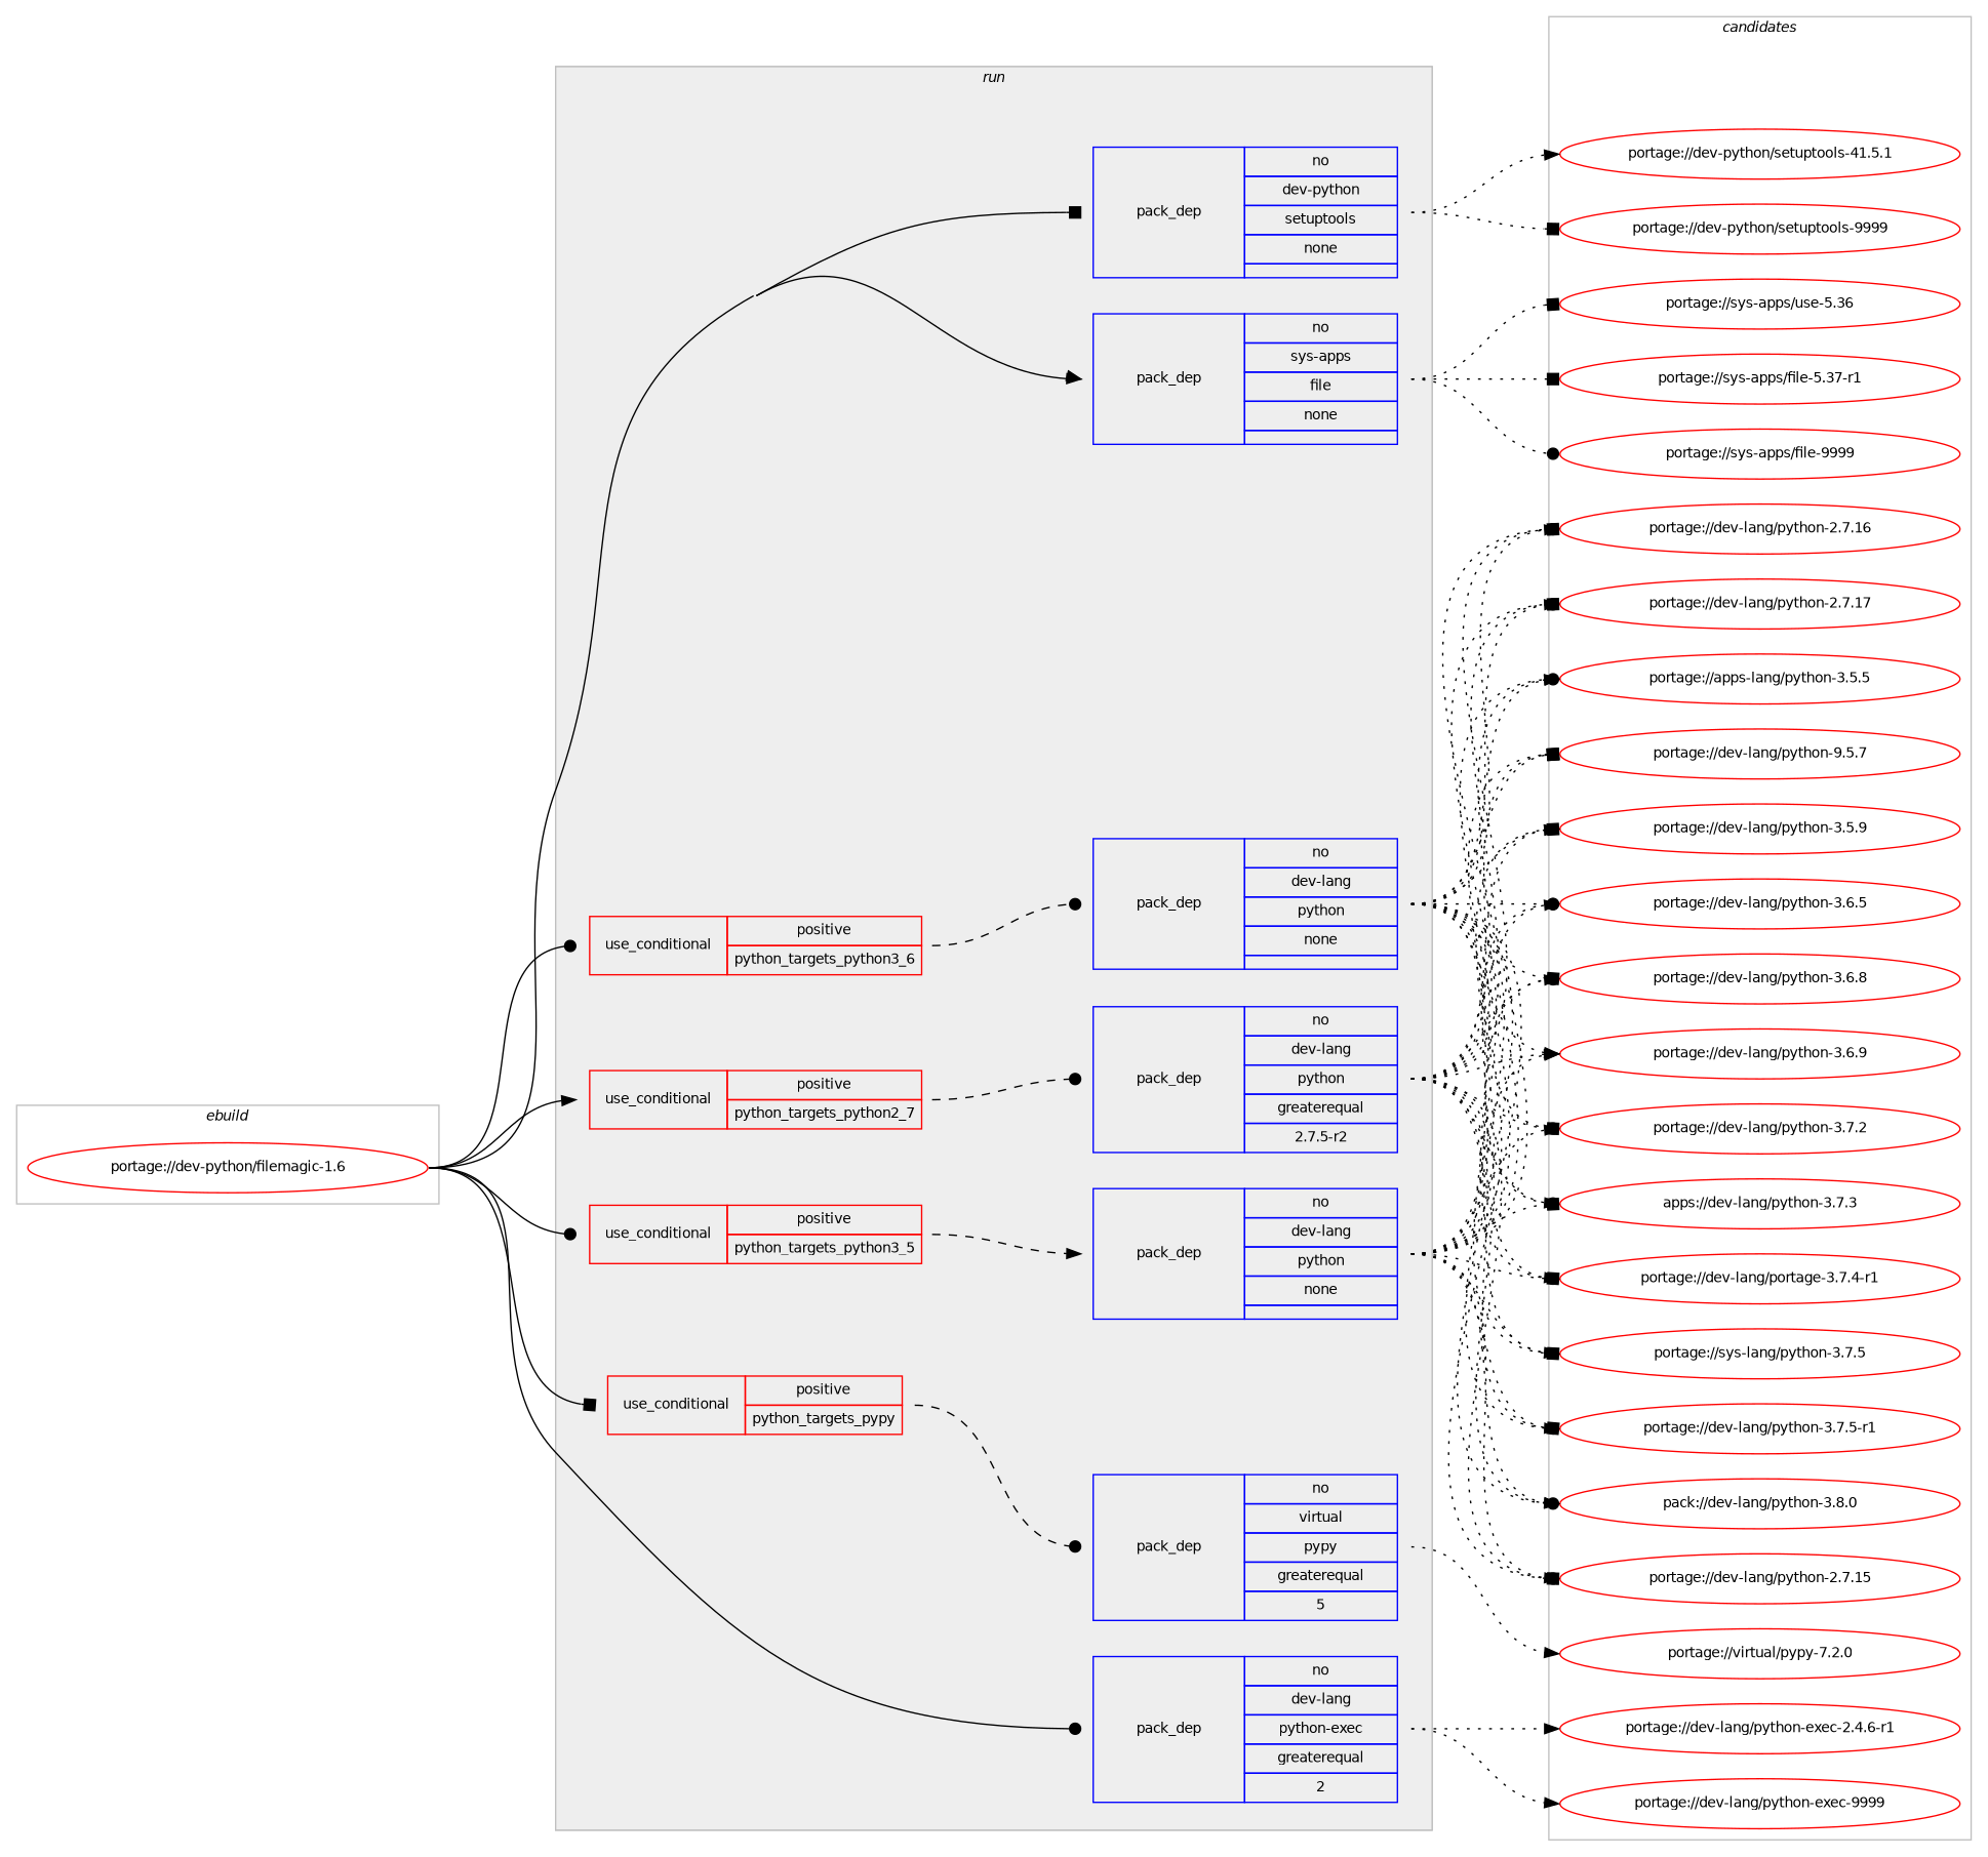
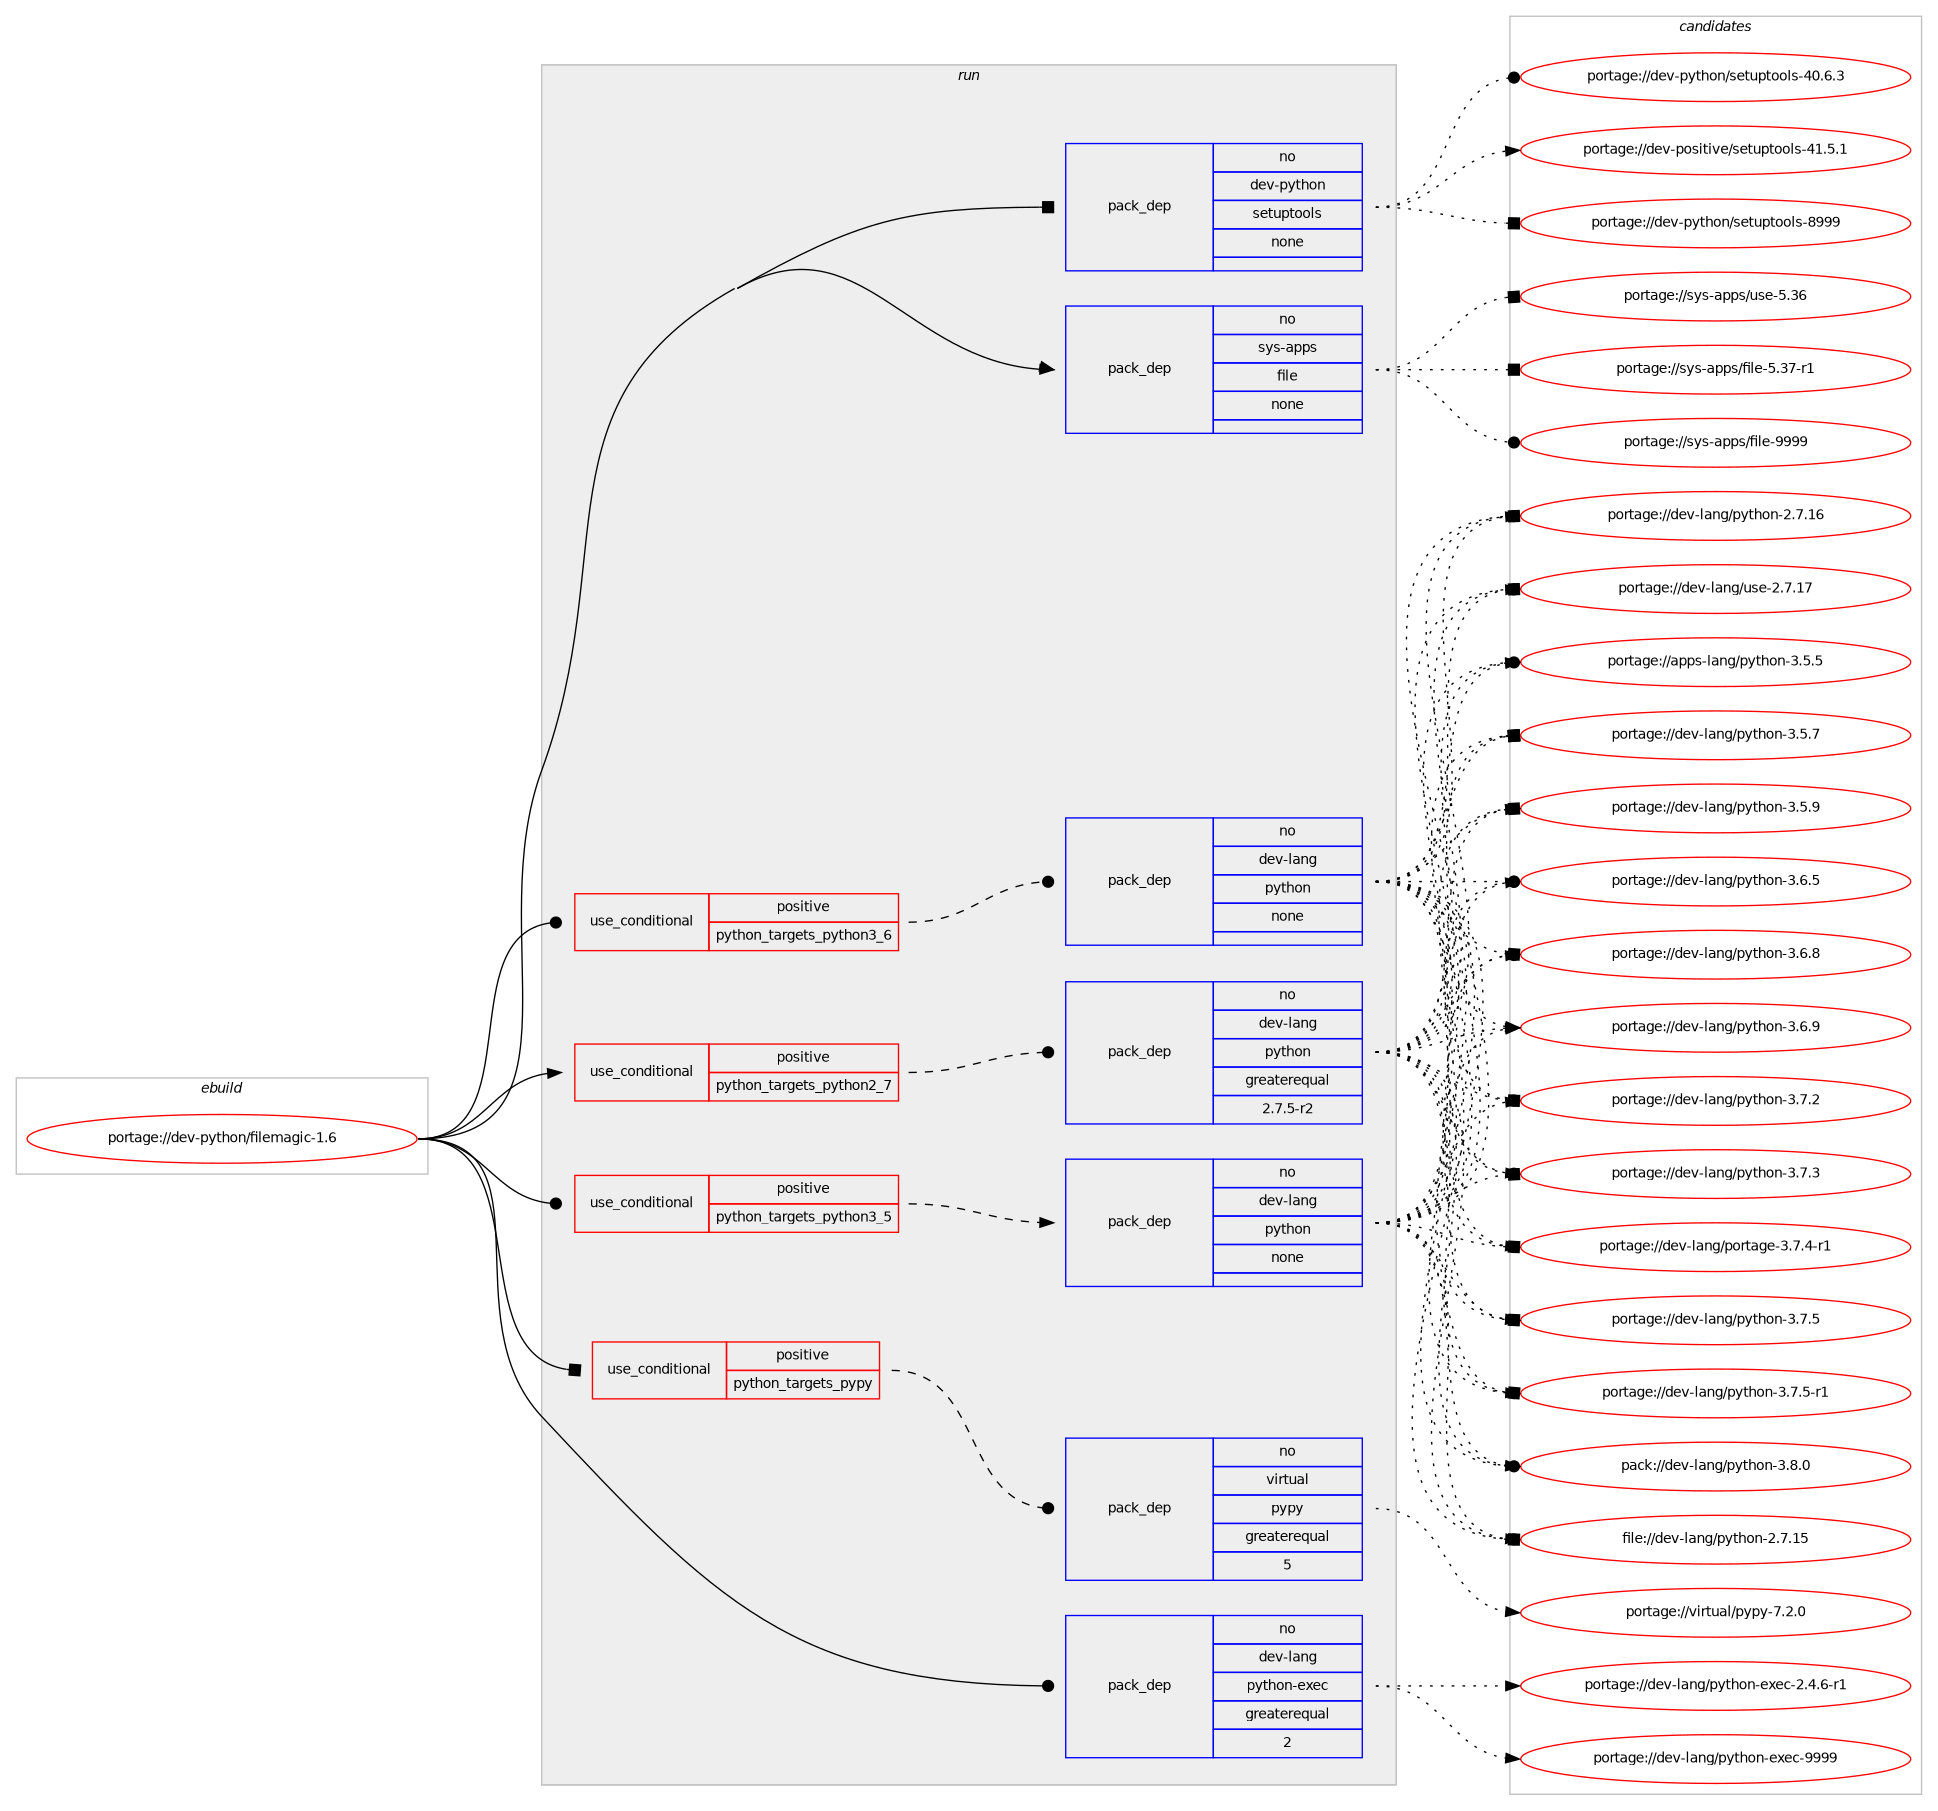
  digraph {
    compound=true
    concentrate=true
    fontname=Helvetica
    fontsize=10
    newrank=true
    rankdir=LR
    ranksep=1.5
    node [color=red fontname=Helvetica fontsize=10]
    edge [arrowhead=normal headport=w style=dotted tailport=e weight=100]
    n1 [label="portage://dev-python/filemagic-1.6" width=4]
    n2 [color=blue label=<<TABLE BORDER="0" CELLBORDER="1" CELLSPACING="0" CELLPADDING="4" WIDTH="220"><TR><TD ROWSPAN="6" CELLPADDING="30">pack_dep</TD></TR><TR><TD WIDTH="110">no</TD></TR><TR><TD>dev-python</TD></TR><TR><TD>setuptools</TD></TR><TR><TD>none</TD></TR><TR><TD></TD></TR></TABLE>> shape=none]
    n3 [color=blue label=<<TABLE BORDER="0" CELLBORDER="1" CELLSPACING="0" CELLPADDING="4" WIDTH="220"><TR><TD ROWSPAN="6" CELLPADDING="30">pack_dep</TD></TR><TR><TD WIDTH="110">no</TD></TR><TR><TD>sys-apps</TD></TR><TR><TD>file</TD></TR><TR><TD>none</TD></TR><TR><TD></TD></TR></TABLE>> shape=none]
    n4 [color=blue label=<<TABLE BORDER="0" CELLBORDER="1" CELLSPACING="0" CELLPADDING="4" WIDTH="220"><TR><TD ROWSPAN="6" CELLPADDING="30">pack_dep</TD></TR><TR><TD WIDTH="110">no</TD></TR><TR><TD>virtual</TD></TR><TR><TD>pypy</TD></TR><TR><TD>greaterequal</TD></TR><TR><TD>5</TD></TR></TABLE>> shape=none]
    n5 [label=<<TABLE BORDER="0" CELLBORDER="1" CELLSPACING="0" CELLPADDING="4"><TR><TD ROWSPAN="3" CELLPADDING="10">use_conditional</TD></TR><TR><TD>positive</TD></TR><TR><TD>python_targets_pypy</TD></TR></TABLE>> shape=none]
    n6 [color=blue label=<<TABLE BORDER="0" CELLBORDER="1" CELLSPACING="0" CELLPADDING="4" WIDTH="220"><TR><TD ROWSPAN="6" CELLPADDING="30">pack_dep</TD></TR><TR><TD WIDTH="110">no</TD></TR><TR><TD>dev-lang</TD></TR><TR><TD>python</TD></TR><TR><TD>greaterequal</TD></TR><TR><TD>2.7.5-r2</TD></TR></TABLE>> shape=none]
    n7 [label=<<TABLE BORDER="0" CELLBORDER="1" CELLSPACING="0" CELLPADDING="4"><TR><TD ROWSPAN="3" CELLPADDING="10">use_conditional</TD></TR><TR><TD>positive</TD></TR><TR><TD>python_targets_python2_7</TD></TR></TABLE>> shape=none]
    n8 [color=blue label=<<TABLE BORDER="0" CELLBORDER="1" CELLSPACING="0" CELLPADDING="4" WIDTH="220"><TR><TD ROWSPAN="6" CELLPADDING="30">pack_dep</TD></TR><TR><TD WIDTH="110">no</TD></TR><TR><TD>dev-lang</TD></TR><TR><TD>python</TD></TR><TR><TD>none</TD></TR><TR><TD></TD></TR></TABLE>> shape=none]
    n9 [label=<<TABLE BORDER="0" CELLBORDER="1" CELLSPACING="0" CELLPADDING="4"><TR><TD ROWSPAN="3" CELLPADDING="10">use_conditional</TD></TR><TR><TD>positive</TD></TR><TR><TD>python_targets_python3_5</TD></TR></TABLE>> shape=none]
    n10 [color=blue label=<<TABLE BORDER="0" CELLBORDER="1" CELLSPACING="0" CELLPADDING="4" WIDTH="220"><TR><TD ROWSPAN="6" CELLPADDING="30">pack_dep</TD></TR><TR><TD WIDTH="110">no</TD></TR><TR><TD>dev-lang</TD></TR><TR><TD>python</TD></TR><TR><TD>none</TD></TR><TR><TD></TD></TR></TABLE>> shape=none]
    n11 [label=<<TABLE BORDER="0" CELLBORDER="1" CELLSPACING="0" CELLPADDING="4"><TR><TD ROWSPAN="3" CELLPADDING="10">use_conditional</TD></TR><TR><TD>positive</TD></TR><TR><TD>python_targets_python3_6</TD></TR></TABLE>> shape=none]
    n12 [color=blue label=<<TABLE BORDER="0" CELLBORDER="1" CELLSPACING="0" CELLPADDING="4" WIDTH="220"><TR><TD ROWSPAN="6" CELLPADDING="30">pack_dep</TD></TR><TR><TD WIDTH="110">no</TD></TR><TR><TD>dev-lang</TD></TR><TR><TD>python-exec</TD></TR><TR><TD>greaterequal</TD></TR><TR><TD>2</TD></TR></TABLE>> shape=none]
-   n14 [label="portage://dev-python/setuptools-41.5.1" width=4]
-   n15 [label="portage://dev-python/setuptools-9999" width=4]
+   n13 [label="portage://dev-python/setuptools-40.6.3" width=4]
+   n14 [label="portage://dev-positive/setuptools-41.5.1" width=4]
+   n15 [label="portage://dev-python/setuptools-8999" width=4]
    n16 [label="portage://sys-apps/use-5.36" width=4]
    n17 [label="portage://sys-apps/file-5.37-r1" width=4]
    n18 [label="portage://sys-apps/file-9999" width=4]
    n19 [label="portage://virtual/pypy-7.2.0" width=4]
-   n20 [label="portage://dev-lang/python-2.7.15" width=4]
+   n20 [label="file://dev-lang/python-2.7.15" width=4]
    n21 [label="portage://dev-lang/python-2.7.16" width=4]
-   n22 [label="portage://dev-lang/python-2.7.17" width=4]
+   n22 [label="portage://dev-lang/use-2.7.17" width=4]
    n23 [label="portage://apps-lang/python-3.5.5" width=4]
-   n24 [label="portage://dev-lang/python-9.5.7" width=4]
+   n24 [label="portage://dev-lang/python-3.5.7" width=4]
    n25 [label="portage://dev-lang/python-3.5.9" width=4]
    n26 [label="portage://dev-lang/python-3.6.5" width=4]
    n27 [label="portage://dev-lang/python-3.6.8" width=4]
    n28 [label="portage://dev-lang/python-3.6.9" width=4]
    n29 [label="portage://dev-lang/python-3.7.2" width=4]
-   n30 [label="apps://dev-lang/python-3.7.3" width=4]
+   n30 [label="portage://dev-lang/python-3.7.3" width=4]
    n31 [label="portage://dev-lang/portage-3.7.4-r1" width=4]
-   n32 [label="portage://sys-lang/python-3.7.5" width=4]
+   n32 [label="portage://dev-lang/python-3.7.5" width=4]
    n33 [label="portage://dev-lang/python-3.7.5-r1" width=4]
    n34 [label="pack://dev-lang/python-3.8.0" width=4]
    n35 [label="portage://dev-lang/python-exec-2.4.6-r1" width=4]
    n36 [label="portage://dev-lang/python-exec-9999" width=4]
    subgraph cluster_1 {
      color=gray
      label=<<i>ebuild</i>>
      rank=same
      n1
    }
    subgraph cluster_2 {
      color=gray
      label=<<i>dependencies</i>>
      subgraph cluster_3 {
        color=gray
        fillcolor="#eeeeee"
        label=<<i>compile</i>>
        style=filled
        subgraph sub_4 {
          color=gray
          fillcolor="#eeeeee"
          label=<<i>compile</i>>
          style=filled
          n2
        }
        subgraph sub_5 {
          color=gray
          fillcolor="#eeeeee"
          label=<<i>compile</i>>
          style=filled
          n3
        }
      }
      subgraph cluster_6 {
        color=gray
        fillcolor="#eeeeee"
        label=<<i>compile and run</i>>
        style=filled
        subgraph sub_7 {
          color=gray
          fillcolor="#eeeeee"
          label=<<i>compile and run</i>>
          style=filled
          n5
          subgraph sub_8 {
            color=gray
            fillcolor="#eeeeee"
            label=<<i>compile and run</i>>
            style=filled
            n4
          }
        }
        subgraph sub_9 {
          color=gray
          fillcolor="#eeeeee"
          label=<<i>compile and run</i>>
          style=filled
          n7
          subgraph sub_10 {
            color=gray
            fillcolor="#eeeeee"
            label=<<i>compile and run</i>>
            style=filled
            n6
          }
        }
        subgraph sub_11 {
          color=gray
          fillcolor="#eeeeee"
          label=<<i>compile and run</i>>
          style=filled
          n9
          subgraph sub_12 {
            color=gray
            fillcolor="#eeeeee"
            label=<<i>compile and run</i>>
            style=filled
            n8
          }
        }
        subgraph sub_13 {
          color=gray
          fillcolor="#eeeeee"
          label=<<i>compile and run</i>>
          style=filled
          n11
          subgraph sub_14 {
            color=gray
            fillcolor="#eeeeee"
            label=<<i>compile and run</i>>
            style=filled
            n10
          }
        }
        subgraph sub_15 {
          color=gray
          fillcolor="#eeeeee"
          label=<<i>compile and run</i>>
          style=filled
          n12
        }
      }
      subgraph cluster_16 {
        color=gray
        fillcolor="#eeeeee"
        label=<<i>run</i>>
        style=filled
      }
    }
    subgraph cluster_17 {
      color=gray
      label=<<i>candidates</i>>
      rank=same
      subgraph sub_18 {
        color=black
        label=<<i>candidates</i>>
        nodesep=1
        rank=same
+       n13
        n14
        n15
      }
      subgraph sub_19 {
        color=black
        label=<<i>candidates</i>>
        nodesep=1
        rank=same
        n16
        n17
        n18
      }
      subgraph sub_20 {
        color=black
        label=<<i>candidates</i>>
        nodesep=1
        rank=same
        n19
      }
      subgraph sub_21 {
        color=black
        label=<<i>candidates</i>>
        nodesep=1
        rank=same
        n20
        n21
        n22
        n23
        n24
        n25
        n26
        n27
        n28
        n29
        n30
        n31
        n32
        n33
        n34
      }
      subgraph sub_22 {
        color=black
        label=<<i>candidates</i>>
        nodesep=1
        rank=same
        n20
        n21
        n22
        n23
        n24
        n25
        n26
        n27
        n28
        n29
        n30
        n31
        n32
        n33
        n34
      }
      subgraph sub_23 {
        color=black
        label=<<i>candidates</i>>
        nodesep=1
        rank=same
        n20
        n21
        n22
        n23
        n24
        n25
        n26
        n27
        n28
        n29
        n30
        n31
        n32
        n33
        n34
      }
      subgraph sub_24 {
        color=black
        label=<<i>candidates</i>>
        nodesep=1
        rank=same
        n35
        n36
      }
    }
    n1 -> n2 [arrowhead=box style=solid weight=20]
    n1 -> n3 [style=solid weight=20]
    n1 -> n5 [arrowhead=box style=solid weight=20]
    n1 -> n7 [style=solid weight=20]
    n1 -> n9 [arrowhead=dot style=solid weight=20]
    n1 -> n11 [arrowhead=dot style=solid weight=20]
    n1 -> n12 [arrowhead=dot style=solid weight=20]
+   n2 -> n13 [arrowhead=dot]
    n2 -> n14
    n2 -> n15 [arrowhead=box]
    n3 -> n16 [arrowhead=box]
    n3 -> n17 [arrowhead=box]
    n3 -> n18 [arrowhead=dot]
    n4 -> n19
    n5 -> n4 [arrowhead=dot style=dashed weight=20]
    n6 -> n20 [arrowhead=dot]
    n6 -> n21 [arrowhead=box]
    n6 -> n22
    n6 -> n23 [arrowhead=dot]
    n6 -> n24 [arrowhead=box]
    n6 -> n25
    n6 -> n26
    n6 -> n27 [arrowhead=dot]
    n6 -> n28
    n6 -> n29 [arrowhead=box]
    n6 -> n30 [arrowhead=dot]
    n6 -> n31
    n6 -> n32
    n6 -> n33 [arrowhead=dot]
    n6 -> n34 [arrowhead=dot]
    n7 -> n6 [arrowhead=dot style=dashed weight=20]
    n8 -> n20
    n8 -> n21 [arrowhead=dot]
    n8 -> n22 [arrowhead=box]
    n8 -> n23
    n8 -> n24 [arrowhead=box]
    n8 -> n25 [arrowhead=box]
    n8 -> n26 [arrowhead=dot]
    n8 -> n27
    n8 -> n28
    n8 -> n29
    n8 -> n30 [arrowhead=box]
    n8 -> n31 [arrowhead=dot]
    n8 -> n32
    n8 -> n33 [arrowhead=box]
    n8 -> n34
    n9 -> n8 [style=dashed weight=20]
    n10 -> n20 [arrowhead=box]
    n10 -> n21
    n10 -> n22 [arrowhead=dot]
    n10 -> n23
    n10 -> n24 [arrowhead=box]
    n10 -> n25
    n10 -> n26 [arrowhead=dot]
    n10 -> n27 [arrowhead=box]
    n10 -> n28
    n10 -> n29 [arrowhead=dot]
    n10 -> n30
    n10 -> n31 [arrowhead=box]
    n10 -> n32 [arrowhead=box]
    n10 -> n33
    n10 -> n34
    n11 -> n10 [arrowhead=dot style=dashed weight=20]
    n12 -> n35
    n12 -> n36
  }
